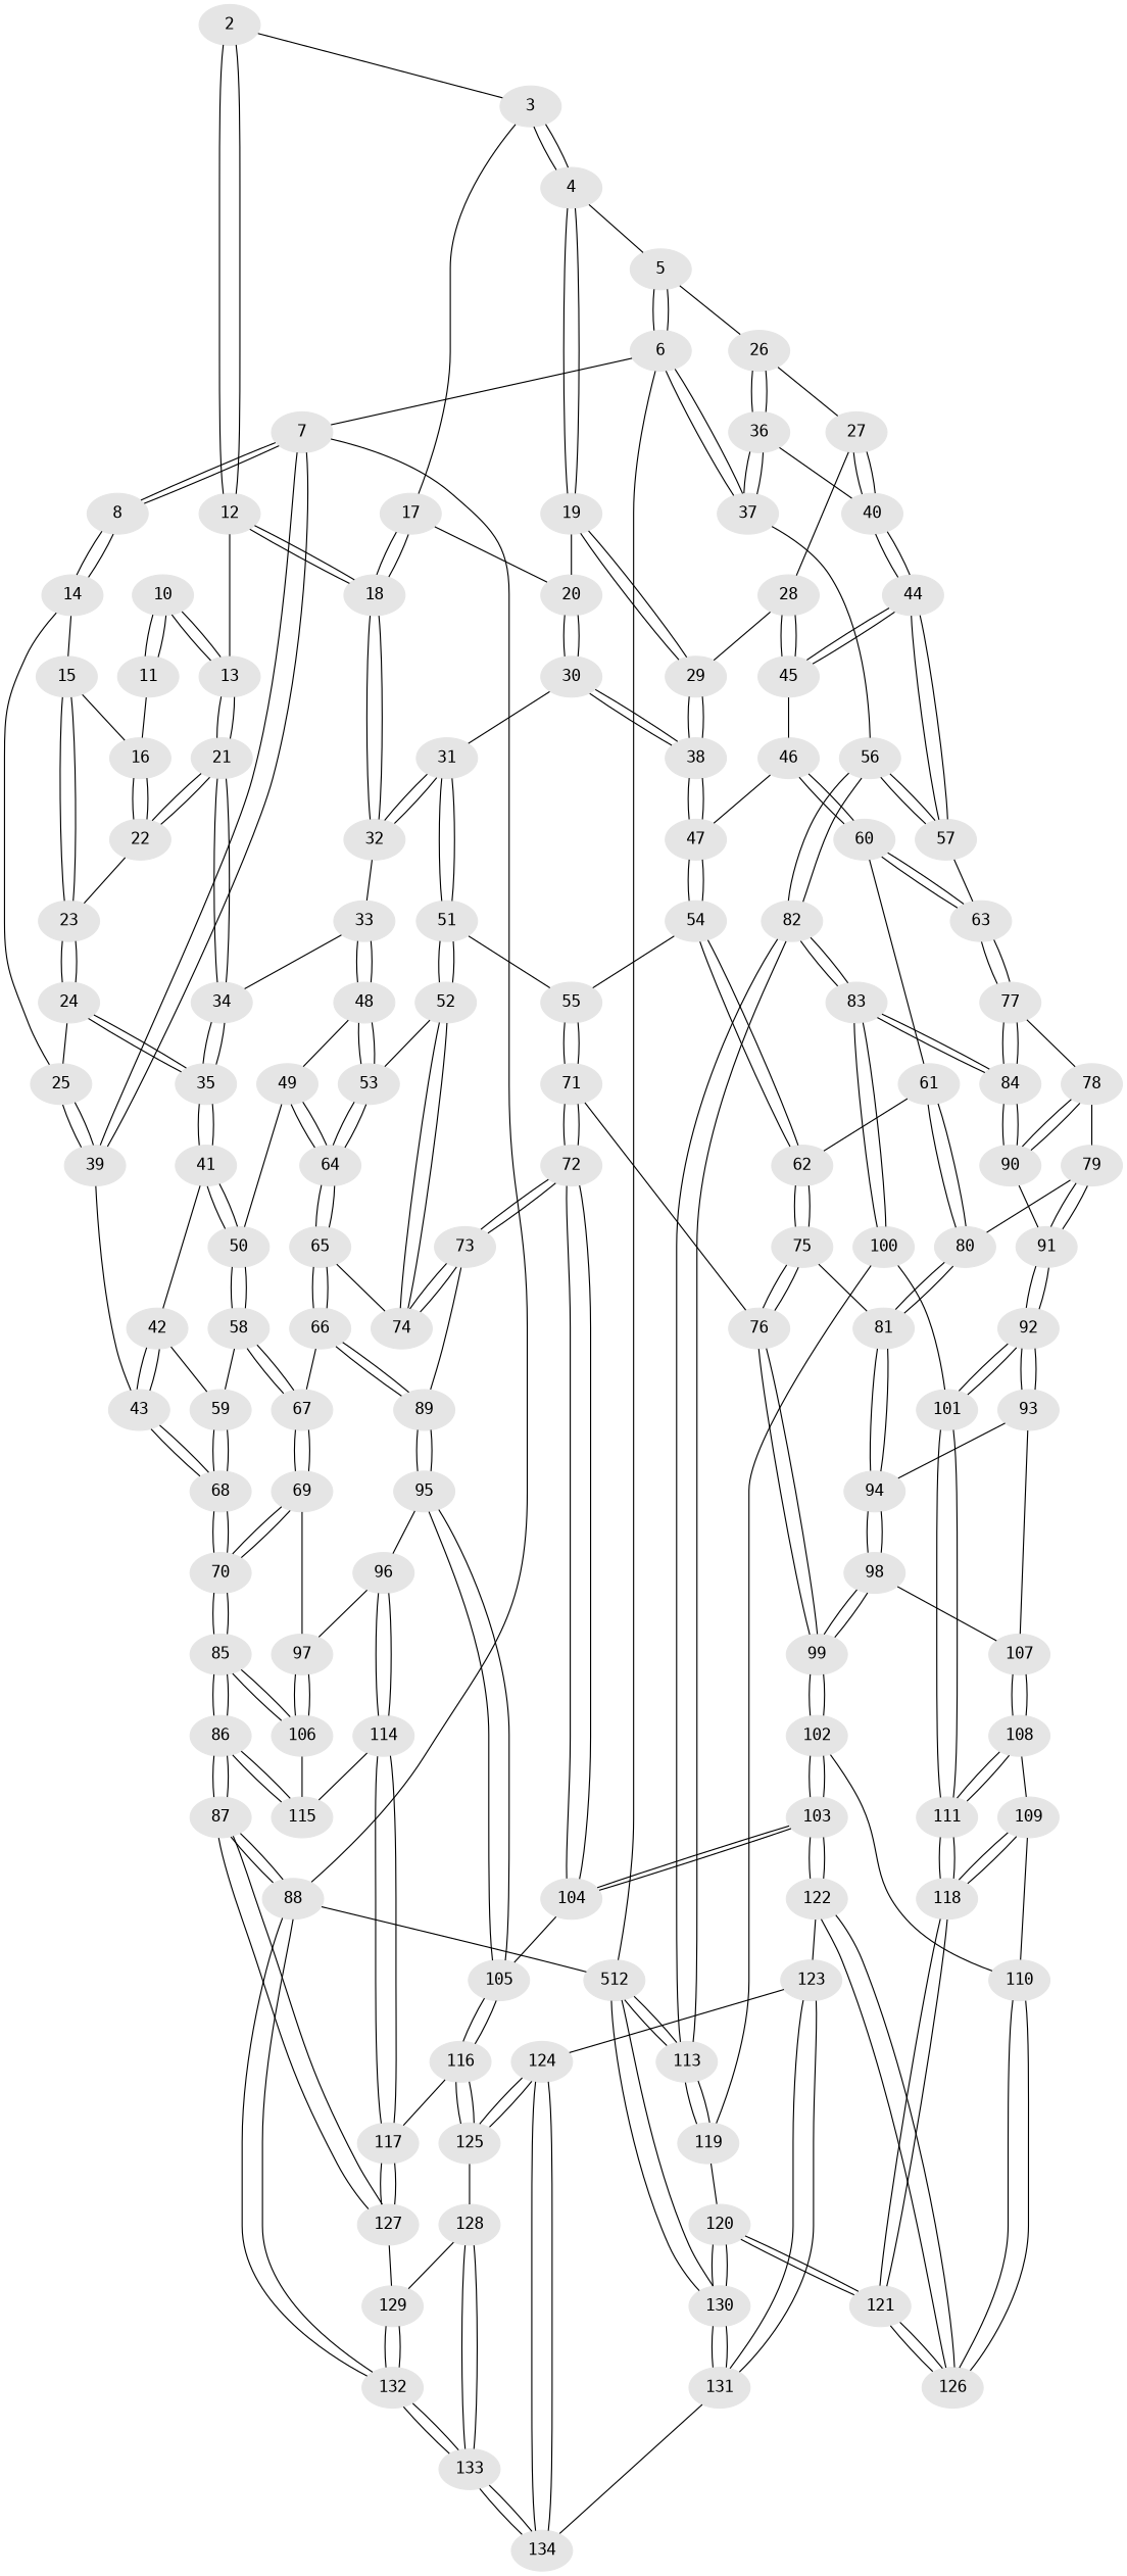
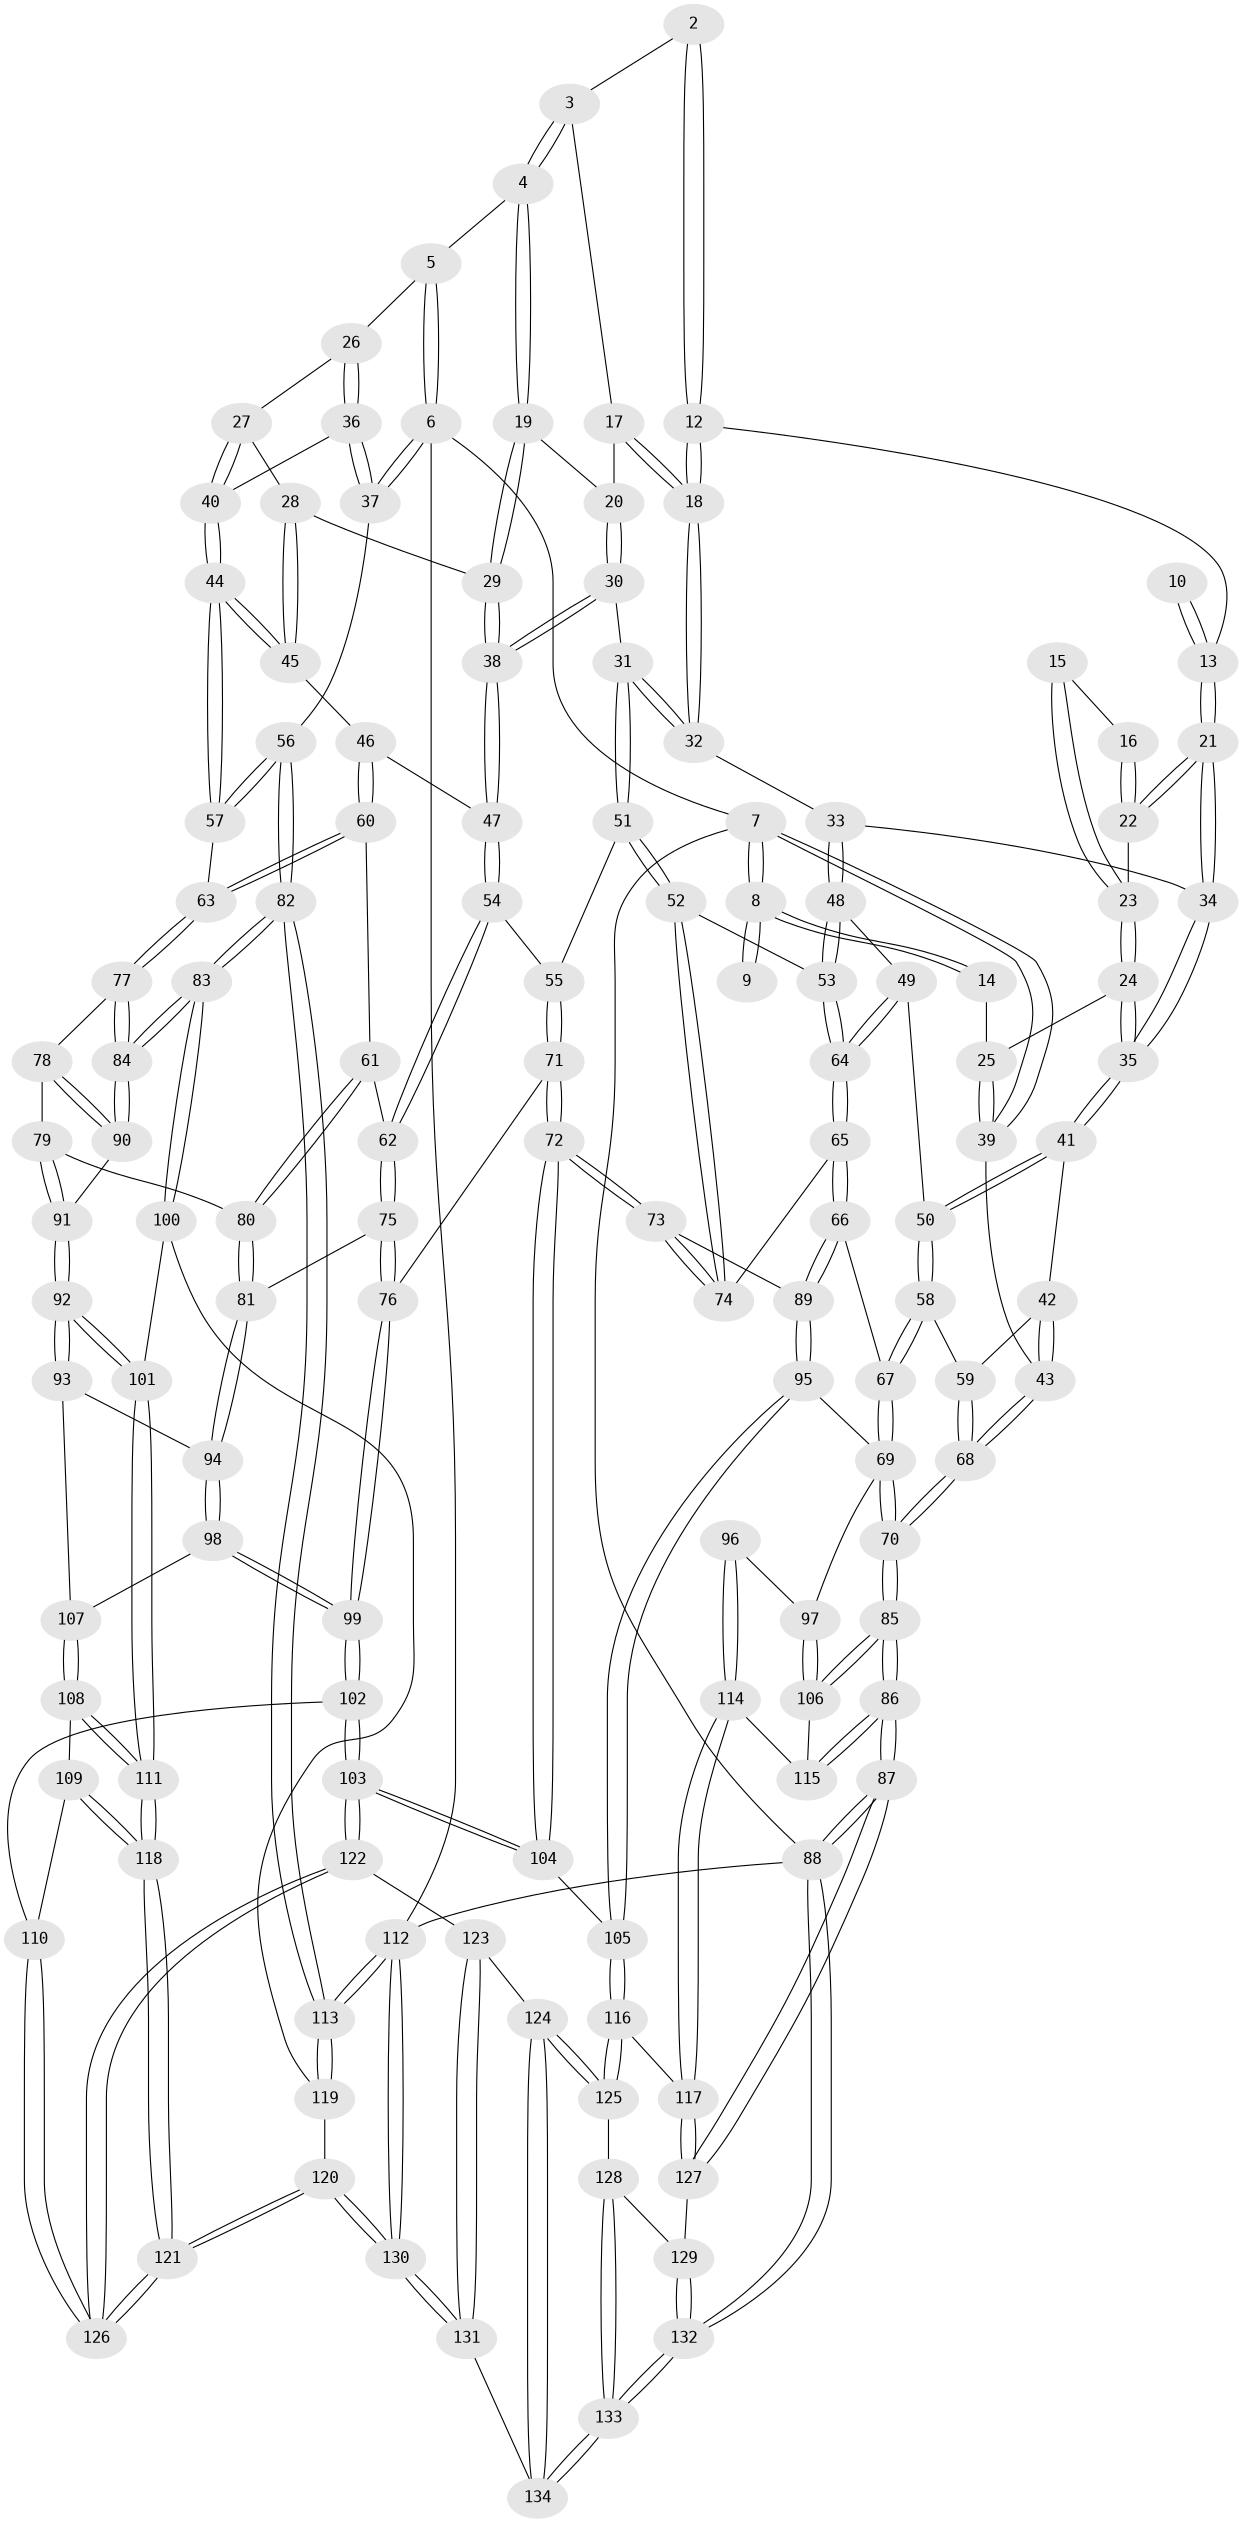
  graph {
    fontname="DejaVu Sans Mono"
    node [color=gray90 fontname="DejaVu Sans Mono" style=filled]
    edge [fontname="DejaVu Sans Mono"]
    2
    3
    12
    10
-   11
    13
    4
    17
    18
    5
    19
    20
    6
    26
    29
    7
    37
-   112 [label=512]
+   112
    27
    36
    8
    39
    88
    56
    113
    130
+   9
    14
    43
    132
    15
    25
    16
    21
    22
    32
    34
    23
    24
    30
    33
    38
    31
    35
    41
    28
    40
    45
    44
    46
    47
    51
    52
    55
    48
    49
    53
    42
    50
    57
    82
    54
    68
    59
    58
    70
    63
    60
    61
    62
    64
    65
    67
    74
    71
    75
    72
    76
    83
    77
    69
    80
    81
    78
    84
    66
    89
    95
    97
    85
    106
    86
    73
    104
    99
    105
    94
    102
    79
    90
    91
    92
    98
    100
    119
    101
    87
    115
    127
    129
    133
    96
    93
    107
    111
    108
    114
    116
    117
    103
    110
    120
    118
    122
    126
    123
    125
    109
    121
    131
    128
    124
    134
    2 -- 3
    2 -- 12
    2 -- 12
    3 -- 4
    3 -- 4
    3 -- 17
    12 -- 13
    12 -- 18
    12 -- 18
-   10 -- 11
-   10 -- 11
    10 -- 13
    10 -- 13
-   11 -- 16
    13 -- 21
    13 -- 21
    4 -- 5
    4 -- 19
    4 -- 19
    17 -- 18
    17 -- 18
    17 -- 20
    18 -- 32
    18 -- 32
    5 -- 6
    5 -- 6
    5 -- 26
    19 -- 20
    19 -- 29
    19 -- 29
    20 -- 30
    20 -- 30
    6 -- 7
    6 -- 37
    6 -- 37
    6 -- 112
    26 -- 27
    26 -- 36
    26 -- 36
    29 -- 38
    29 -- 38
    7 -- 8
    7 -- 8
    7 -- 39
    7 -- 39
    7 -- 88
    37 -- 56
    112 -- 113
    112 -- 113
    112 -- 130
    112 -- 130
    27 -- 28
    27 -- 40
    27 -- 40
    36 -- 37
    36 -- 37
    36 -- 40
+   8 -- 9
+   8 -- 9
    8 -- 14
    8 -- 14
    39 -- 43
    88 -- 112
    88 -- 132
    88 -- 132
    56 -- 57
    56 -- 57
    56 -- 82
    56 -- 82
    113 -- 119
    113 -- 119
    130 -- 131
    130 -- 131
-   14 -- 15
    14 -- 25
    43 -- 68
    43 -- 68
    132 -- 133
    132 -- 133
    15 -- 16
    15 -- 23
    15 -- 23
    25 -- 39
    25 -- 39
    16 -- 22
    16 -- 22
    21 -- 22
    21 -- 22
    21 -- 34
    21 -- 34
    22 -- 23
    32 -- 33
    34 -- 35
    34 -- 35
    23 -- 24
    23 -- 24
    24 -- 25
    24 -- 35
    24 -- 35
    30 -- 38
    30 -- 38
    30 -- 31
    33 -- 34
    33 -- 48
    33 -- 48
    38 -- 47
    38 -- 47
    31 -- 32
    31 -- 32
    31 -- 51
    31 -- 51
    35 -- 41
    35 -- 41
    41 -- 42
    41 -- 50
    41 -- 50
    28 -- 29
    28 -- 45
    28 -- 45
    40 -- 44
    40 -- 44
    45 -- 46
    44 -- 45
    44 -- 45
    44 -- 57
    44 -- 57
    46 -- 47
    46 -- 60
    46 -- 60
    47 -- 54
    47 -- 54
    51 -- 52
    51 -- 52
    51 -- 55
    52 -- 53
    52 -- 74
    52 -- 74
    55 -- 71
    55 -- 71
    48 -- 49
    48 -- 53
    48 -- 53
    49 -- 50
    49 -- 64
    49 -- 64
    53 -- 64
    53 -- 64
    42 -- 43
    42 -- 43
    42 -- 59
    50 -- 58
    50 -- 58
    57 -- 63
    82 -- 113
    82 -- 113
    82 -- 83
    82 -- 83
    54 -- 55
    54 -- 62
    54 -- 62
    68 -- 70
    68 -- 70
    59 -- 68
    59 -- 68
    58 -- 59
    58 -- 67
    58 -- 67
    70 -- 85
    70 -- 85
    63 -- 77
    63 -- 77
    60 -- 63
    60 -- 63
    60 -- 61
    61 -- 62
    61 -- 80
    61 -- 80
    62 -- 75
    62 -- 75
    64 -- 65
    64 -- 65
    65 -- 74
    65 -- 66
    65 -- 66
    67 -- 69
    67 -- 69
    71 -- 72
    71 -- 72
    71 -- 76
    75 -- 76
    75 -- 76
    75 -- 81
    72 -- 73
    72 -- 73
    72 -- 104
    72 -- 104
    76 -- 99
    76 -- 99
    83 -- 84
    83 -- 84
    83 -- 100
    83 -- 100
    77 -- 78
    77 -- 84
    77 -- 84
    69 -- 70
    69 -- 70
    69 -- 97
    80 -- 81
    80 -- 81
    81 -- 94
    81 -- 94
    78 -- 79
    78 -- 90
    78 -- 90
    84 -- 90
    84 -- 90
    66 -- 67
    66 -- 89
    66 -- 89
    89 -- 95
    89 -- 95
    95 -- 105
    95 -- 105
-   95 -- 96
+   95 -- 69
    97 -- 106
    97 -- 106
    85 -- 106
    85 -- 106
    85 -- 86
    85 -- 86
    106 -- 115
    86 -- 87
    86 -- 87
    86 -- 115
    86 -- 115
    73 -- 74
    73 -- 74
    73 -- 89
    104 -- 105
    99 -- 102
    99 -- 102
    105 -- 116
    105 -- 116
    94 -- 98
    94 -- 98
    102 -- 103
    102 -- 103
    102 -- 110
    79 -- 80
    79 -- 91
    79 -- 91
    90 -- 91
    91 -- 92
    91 -- 92
    92 -- 101
    92 -- 101
    92 -- 93
    92 -- 93
    98 -- 99
    98 -- 99
    98 -- 107
    100 -- 119
    100 -- 101
    119 -- 120
    101 -- 111
    101 -- 111
    87 -- 88
    87 -- 88
    87 -- 127
    87 -- 127
    127 -- 129
    129 -- 132
    129 -- 132
    133 -- 134
    133 -- 134
    96 -- 97
    96 -- 114
    96 -- 114
    93 -- 94
    93 -- 107
    107 -- 108
    107 -- 108
    111 -- 118
    111 -- 118
    108 -- 111
    108 -- 111
    108 -- 109
    114 -- 115
    114 -- 117
    114 -- 117
    116 -- 117
    116 -- 125
    116 -- 125
    117 -- 127
    117 -- 127
    103 -- 104
    103 -- 104
    103 -- 122
    103 -- 122
    110 -- 126
    110 -- 126
    120 -- 130
    120 -- 130
    120 -- 121
    120 -- 121
    118 -- 121
    118 -- 121
    122 -- 126
    122 -- 126
    122 -- 123
    123 -- 131
    123 -- 131
    123 -- 124
    125 -- 128
    109 -- 110
    109 -- 118
    109 -- 118
    121 -- 126
    121 -- 126
    131 -- 134
    128 -- 129
    128 -- 133
    128 -- 133
    124 -- 125
    124 -- 125
    124 -- 134
    124 -- 134
  }
